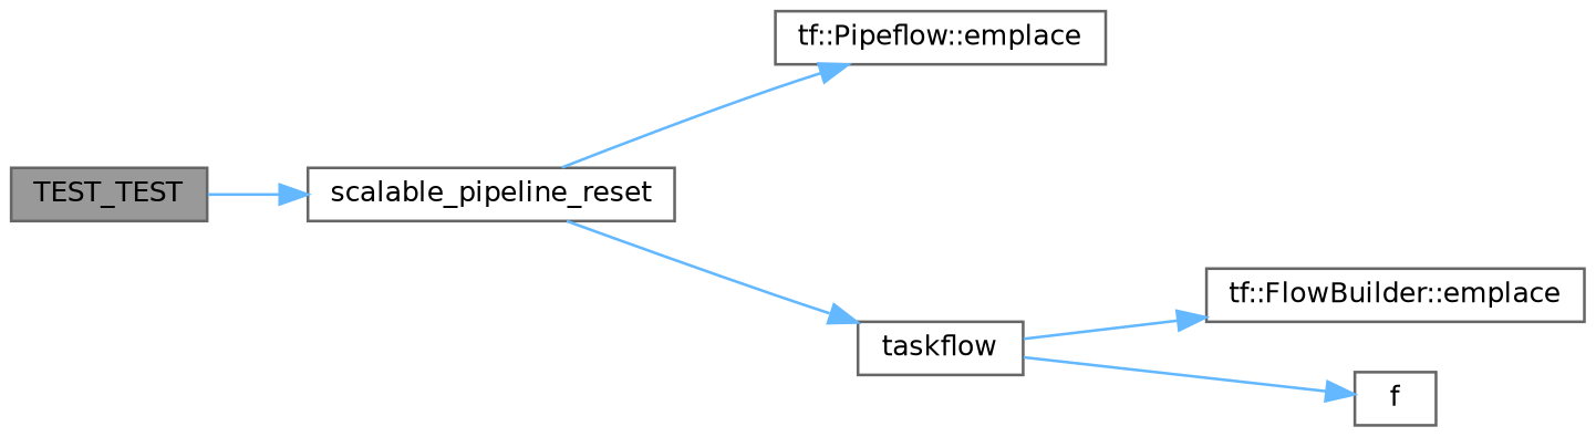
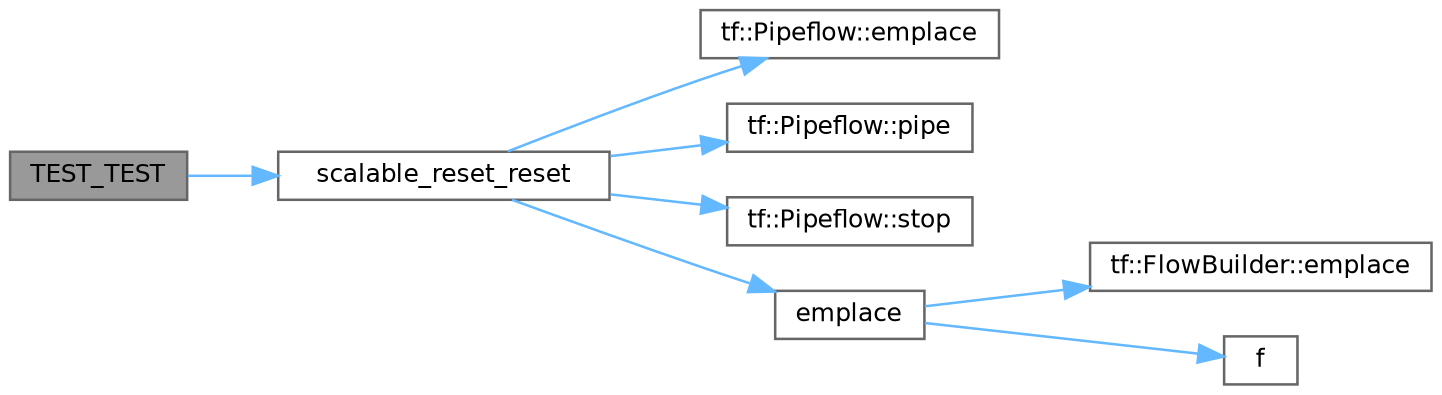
  digraph {
    rankdir=LR
    node [color=grey40 fillcolor=white fontname=Helvetica fontsize=10 shape=box style=filled]
    edge [color=steelblue1 fontname=Helvetica fontsize=10 labelfontname=Helvetica labelfontsize=10 style=solid]
    n1 [color=gray40 fillcolor=grey60 fontcolor=black height=0.2 label=TEST_TEST width=0.4]
-   n2 [height=0.2 label=scalable_pipeline_reset width=0.4]
+   n2 [height=0.2 label=scalable_reset_reset width=0.4]
    n3 [height=0.2 label="tf::Pipeflow::emplace" width=0.4]
-   n6 [height=0.2 label=taskflow width=0.4]
+   n4 [height=0.2 label="tf::Pipeflow::pipe" width=0.4]
+   n5 [height=0.2 label="tf::Pipeflow::stop" width=0.4]
+   n6 [height=0.2 label=emplace width=0.4]
    n7 [height=0.2 label="tf::FlowBuilder::emplace" width=0.4]
    n8 [height=0.2 label=f width=0.4]
    n1 -> n2
    n2 -> n3
+   n2 -> n4
+   n2 -> n5
    n2 -> n6
    n6 -> n7
    n6 -> n8
  }
